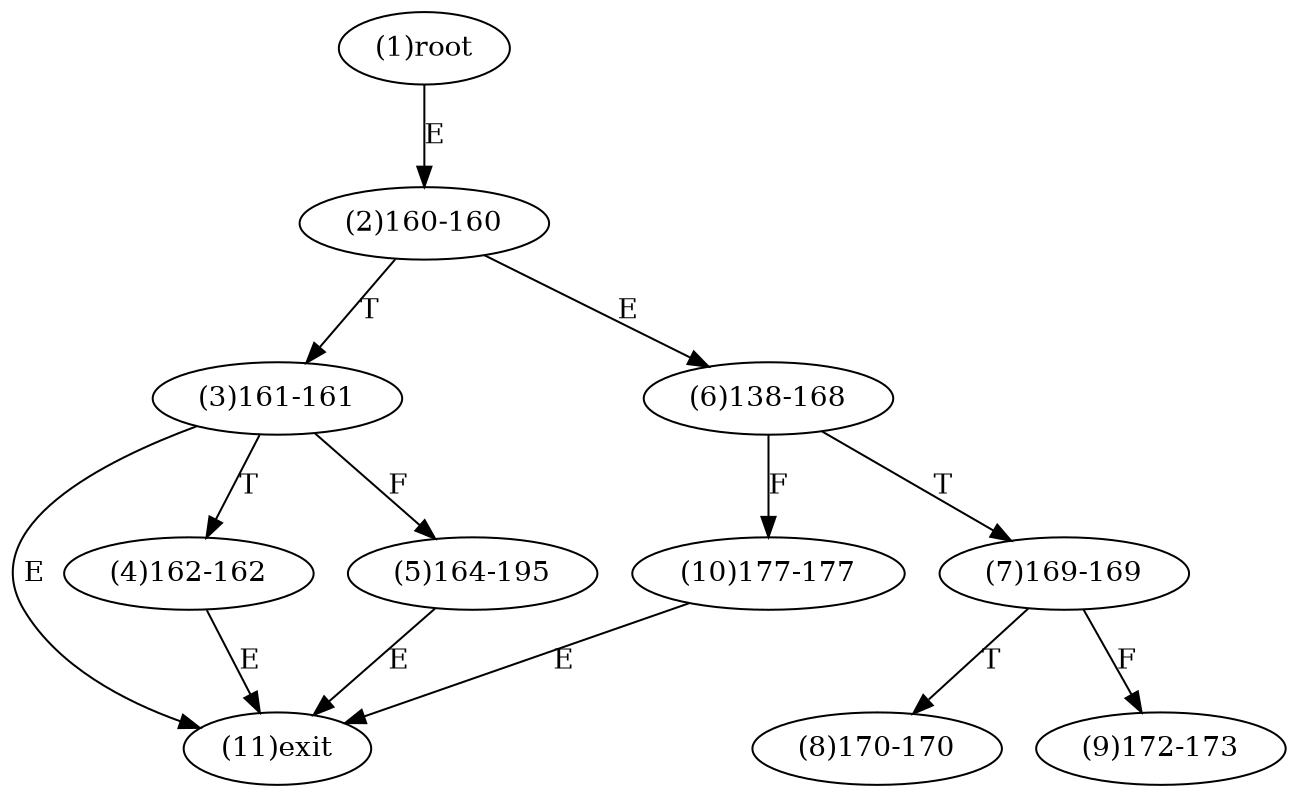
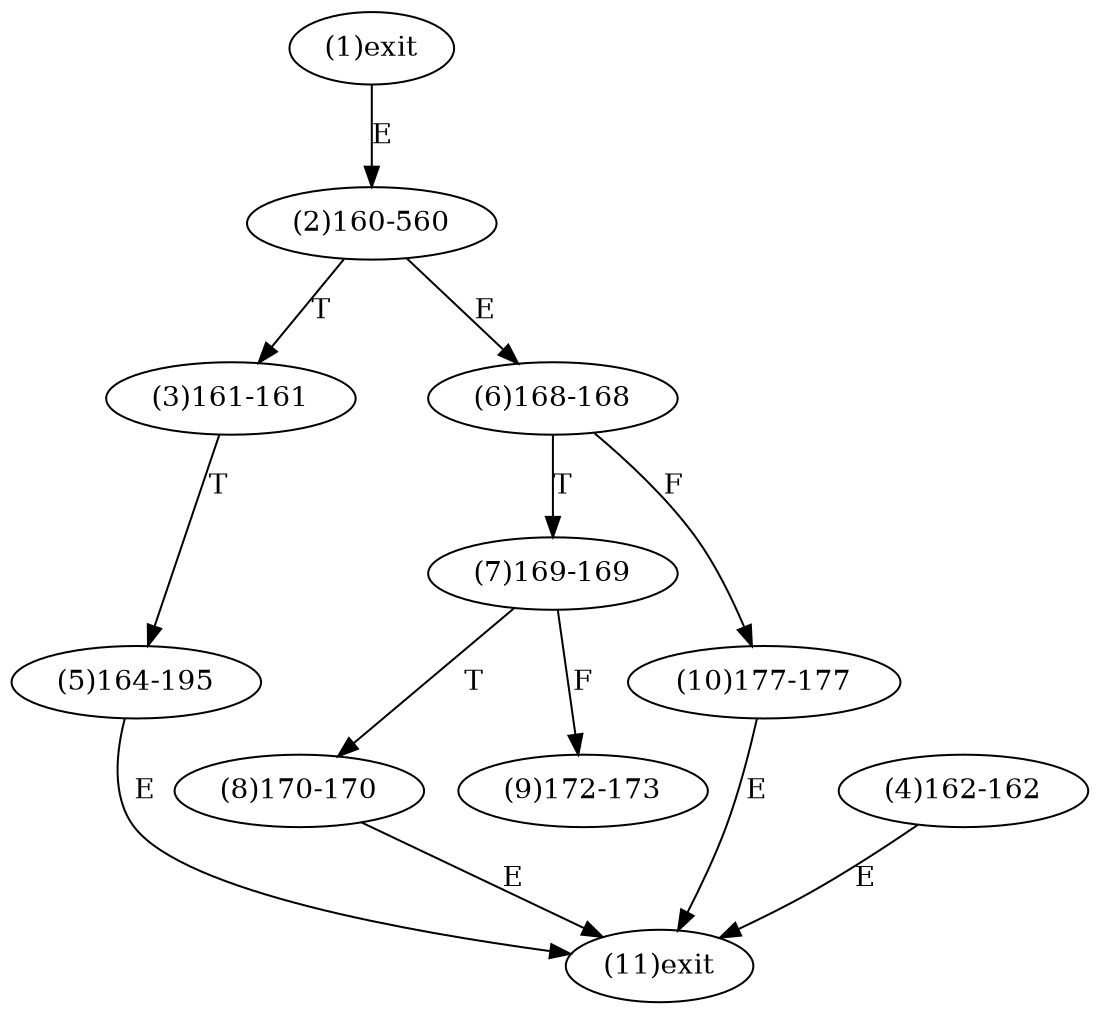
  digraph {
-   n1 [label="(1)root"]
-   n2 [label="(2)160-160"]
+   n1 [label="(1)exit"]
+   n2 [label="(2)160-560"]
    n3 [label="(3)161-161"]
-   n4 [label="(6)138-168"]
+   n4 [label="(6)168-168"]
    n5 [label="(4)162-162"]
    n6 [label="(5)164-195"]
    n7 [label="(7)169-169"]
    n8 [label="(10)177-177"]
    n9 [label="(11)exit"]
    n10 [label="(8)170-170"]
    n11 [label="(9)172-173"]
    n1 -> n2 [label=E]
    n2 -> n3 [label=T]
    n2 -> n4 [label=E]
-   n3 -> n5 [label=T]
-   n3 -> n6 [label=F]
+   n3 -> n6 [label=T]
    n4 -> n7 [label=T]
    n4 -> n8 [label=F]
    n5 -> n9 [label=E]
    n6 -> n9 [label=E]
    n7 -> n10 [label=T]
    n7 -> n11 [label=F]
    n8 -> n9 [label=E]
-   n3 -> n9 [label=E]
+   n10 -> n9 [label=E]
  }
